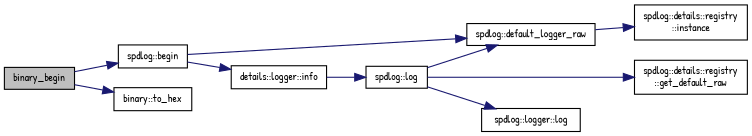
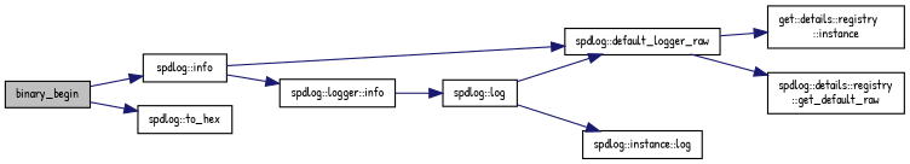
  digraph {
    fontname="Patrick Hand"
    rankdir=LR
    node [color=black fillcolor=white fontname="Patrick Hand" fontsize=10 shape=record style=filled]
    edge [color=midnightblue fontname="Patrick Hand" fontsize=10 labelfontname=Helvetica labelfontsize=10 style=solid]
    n1 [fillcolor=grey75 fontcolor=black height=0.2 label=binary_begin width=0.4]
-   n2 [height=0.2 label="spdlog::begin" width=0.4]
-   n3 [height=0.2 label="binary::to_hex" width=0.4]
+   n2 [height=0.2 label="spdlog::info" width=0.4]
+   n3 [height=0.2 label="spdlog::to_hex" width=0.4]
    n4 [height=0.2 label="spdlog::default_logger_raw" width=0.4]
-   n5 [height=0.2 label="details::logger::info" width=0.4]
-   n6 [height=0.2 label="spdlog::details::registry\l::instance" width=0.4]
+   n5 [height=0.2 label="spdlog::logger::info" width=0.4]
+   n6 [height=0.2 label="get::details::registry\l::instance" width=0.4]
    n7 [height=0.2 label="spdlog::details::registry\l::get_default_raw" width=0.4]
    n8 [height=0.2 label="spdlog::log" width=0.4]
-   n9 [height=0.2 label="spdlog::logger::log" width=0.4]
+   n9 [height=0.2 label="spdlog::instance::log" width=0.4]
    n1 -> n2
    n1 -> n3
    n2 -> n4
    n2 -> n5
    n4 -> n6
-   n8 -> n7
+   n4 -> n7
    n5 -> n8
    n8 -> n4
    n8 -> n9
  }
